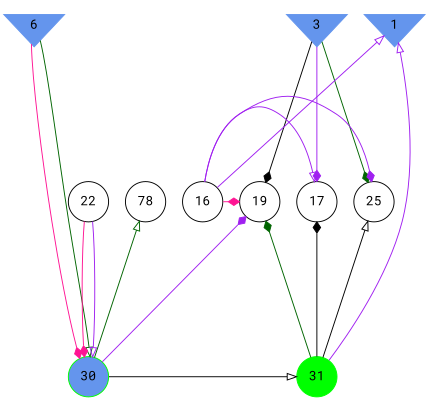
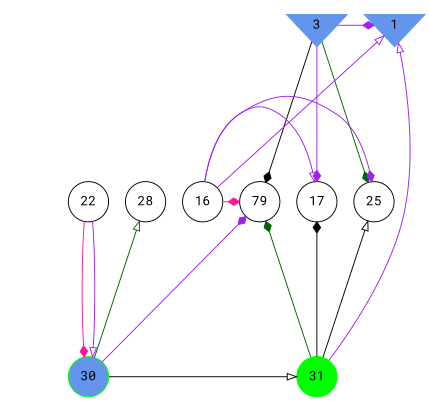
  digraph {
    fontname="Roboto Mono"
    ranksep=2.0
    node [color=black fontname="Roboto Mono" shape=circle]
    edge [arrowhead=diamond color=purple fontname="Roboto Mono"]
    1 [color=cornflowerblue shape=invtriangle style=filled]
    3 [color=cornflowerblue shape=invtriangle style=filled]
-   6 [color=cornflowerblue shape=invtriangle style=filled]
    16
    17
-   19
+   19 [label=79]
    22
    25
-   28 [label=78]
+   28
    30 [color=green fillcolor=cornflowerblue style=filled]
    31 [color=green style=filled]
    subgraph sub_1 {
      rank=same
      1
      3
-     6
    }
    subgraph sub_2 {
      rank=same
      16
      17
      19
      22
      25
      28
    }
    subgraph sub_3 {
      rank=same
      30
      31
    }
+   3 -> 1
    3 -> 17
    3 -> 19 [color=black]
    3 -> 25 [color=darkgreen]
-   6 -> 30 [color=deeppink]
-   6 -> 30 [arrowhead=onormal color=darkgreen]
    16 -> 1 [arrowhead=onormal]
    16 -> 17 [arrowhead=onormal]
    16 -> 19 [color=deeppink]
    16 -> 25
    22 -> 30 [color=deeppink]
    22 -> 30 [arrowhead=onormal]
    30 -> 19
    30 -> 28 [arrowhead=onormal color=darkgreen]
    30 -> 31 [arrowhead=onormal color=black]
    31 -> 1 [arrowhead=onormal]
    31 -> 17 [color=black]
    31 -> 19 [color=darkgreen]
    31 -> 25 [arrowhead=onormal color=black]
  }
